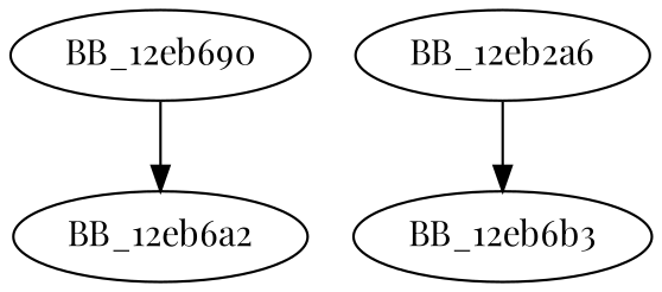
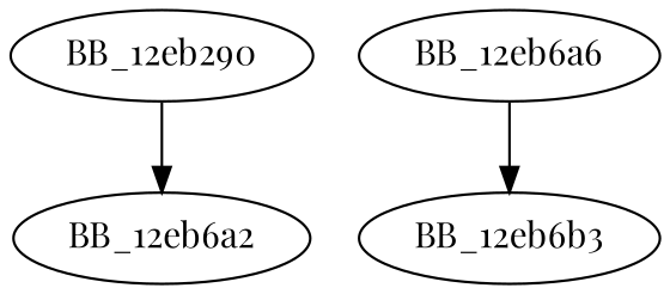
  digraph {
    fontname="Playfair Display"
    node [fontname="Playfair Display"]
    edge [fontname="Playfair Display"]
-   BB_12eb690
+   BB_12eb690 [label=BB_12eb290]
    BB_12eb6a2
-   BB_12eb6a6 [label=BB_12eb2a6]
+   BB_12eb6a6
    BB_12eb6b3
    BB_12eb690 -> BB_12eb6a2
    BB_12eb6a6 -> BB_12eb6b3
  }
